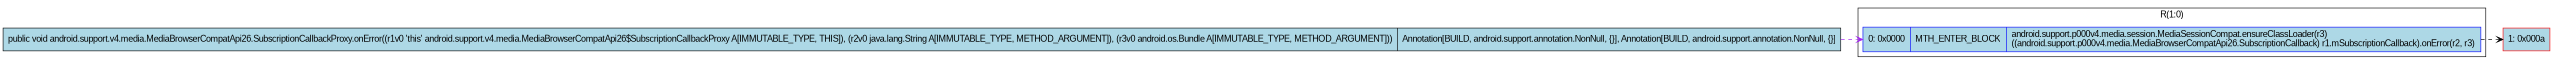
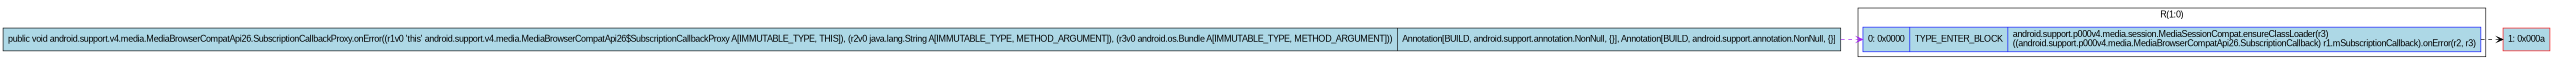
  digraph {
    rankdir=LR
    fontname="Liberation Sans"
    node [shape=record style=filled fillcolor=lightblue fontname="Liberation Sans"]
    edge [style=dashed arrowhead=vee fontname="Liberation Sans"]
-   n1 [color=blue label="{0\:\ 0x0000|MTH_ENTER_BLOCK\l|android.support.p000v4.media.session.MediaSessionCompat.ensureClassLoader(r3)\l((android.support.p000v4.media.MediaBrowserCompatApi26.SubscriptionCallback) r1.mSubscriptionCallback).onError(r2, r3)\l}"]
+   n1 [color=blue label="{0\:\ 0x0000|TYPE_ENTER_BLOCK\l|android.support.p000v4.media.session.MediaSessionCompat.ensureClassLoader(r3)\l((android.support.p000v4.media.MediaBrowserCompatApi26.SubscriptionCallback) r1.mSubscriptionCallback).onError(r2, r3)\l}"]
    n2 [color=red label="{1\:\ 0x000a}"]
    n3 [label="{public void android.support.v4.media.MediaBrowserCompatApi26.SubscriptionCallbackProxy.onError((r1v0 'this' android.support.v4.media.MediaBrowserCompatApi26$SubscriptionCallbackProxy A[IMMUTABLE_TYPE, THIS]), (r2v0 java.lang.String A[IMMUTABLE_TYPE, METHOD_ARGUMENT]), (r3v0 android.os.Bundle A[IMMUTABLE_TYPE, METHOD_ARGUMENT]))  | Annotation[BUILD, android.support.annotation.NonNull, \{\}], Annotation[BUILD, android.support.annotation.NonNull, \{\}]\l}"]
    subgraph cluster_1 {
      label="R(1:0)"
      n1
    }
    n1 -> n2 [color=black]
    n3 -> n1 [color=purple]
  }
